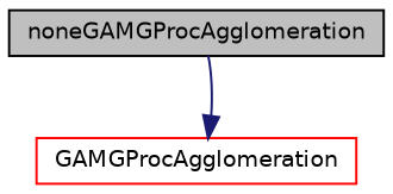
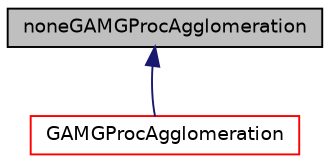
  digraph {
    node [fontname=Helvetica fontsize=10 shape=record]
    n1 [color=black fillcolor=grey75 fontcolor=black height=0.2 label=noneGAMGProcAgglomeration style=filled width=0.4]
    n2 [color=red height=0.2 label=GAMGProcAgglomeration width=0.4]
-   n2 -> n1 [color=midnightblue dir=back fontname=Helvetica fontsize=10 labelfontname=Helvetica labelfontsize=10 style=solid]
+   n1 -> n2 [color=midnightblue dir=back fontname=Helvetica fontsize=10 labelfontname=Helvetica labelfontsize=10 style=solid]
  }
